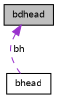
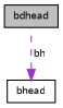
  digraph {
    fontname=Lato
    node [color=black fontname=Lato fontsize=10 shape=record style=filled]
    n1 [fillcolor=grey75 fontcolor=black height=0.2 label=bdhead width=0.4]
    n2 [fillcolor=white height=0.2 label=bhead width=0.4]
-   n1 -> n2 [color=darkorchid3 dir=back fontname=Lato fontsize=10 label=" bh" labelfontname=Helvetica labelfontsize=10 style=dashed]
+   n2 -> n1 [color=darkorchid3 dir=back fontname=Lato fontsize=10 label=" bh" labelfontname=Helvetica labelfontsize=10 style=dashed]
  }
